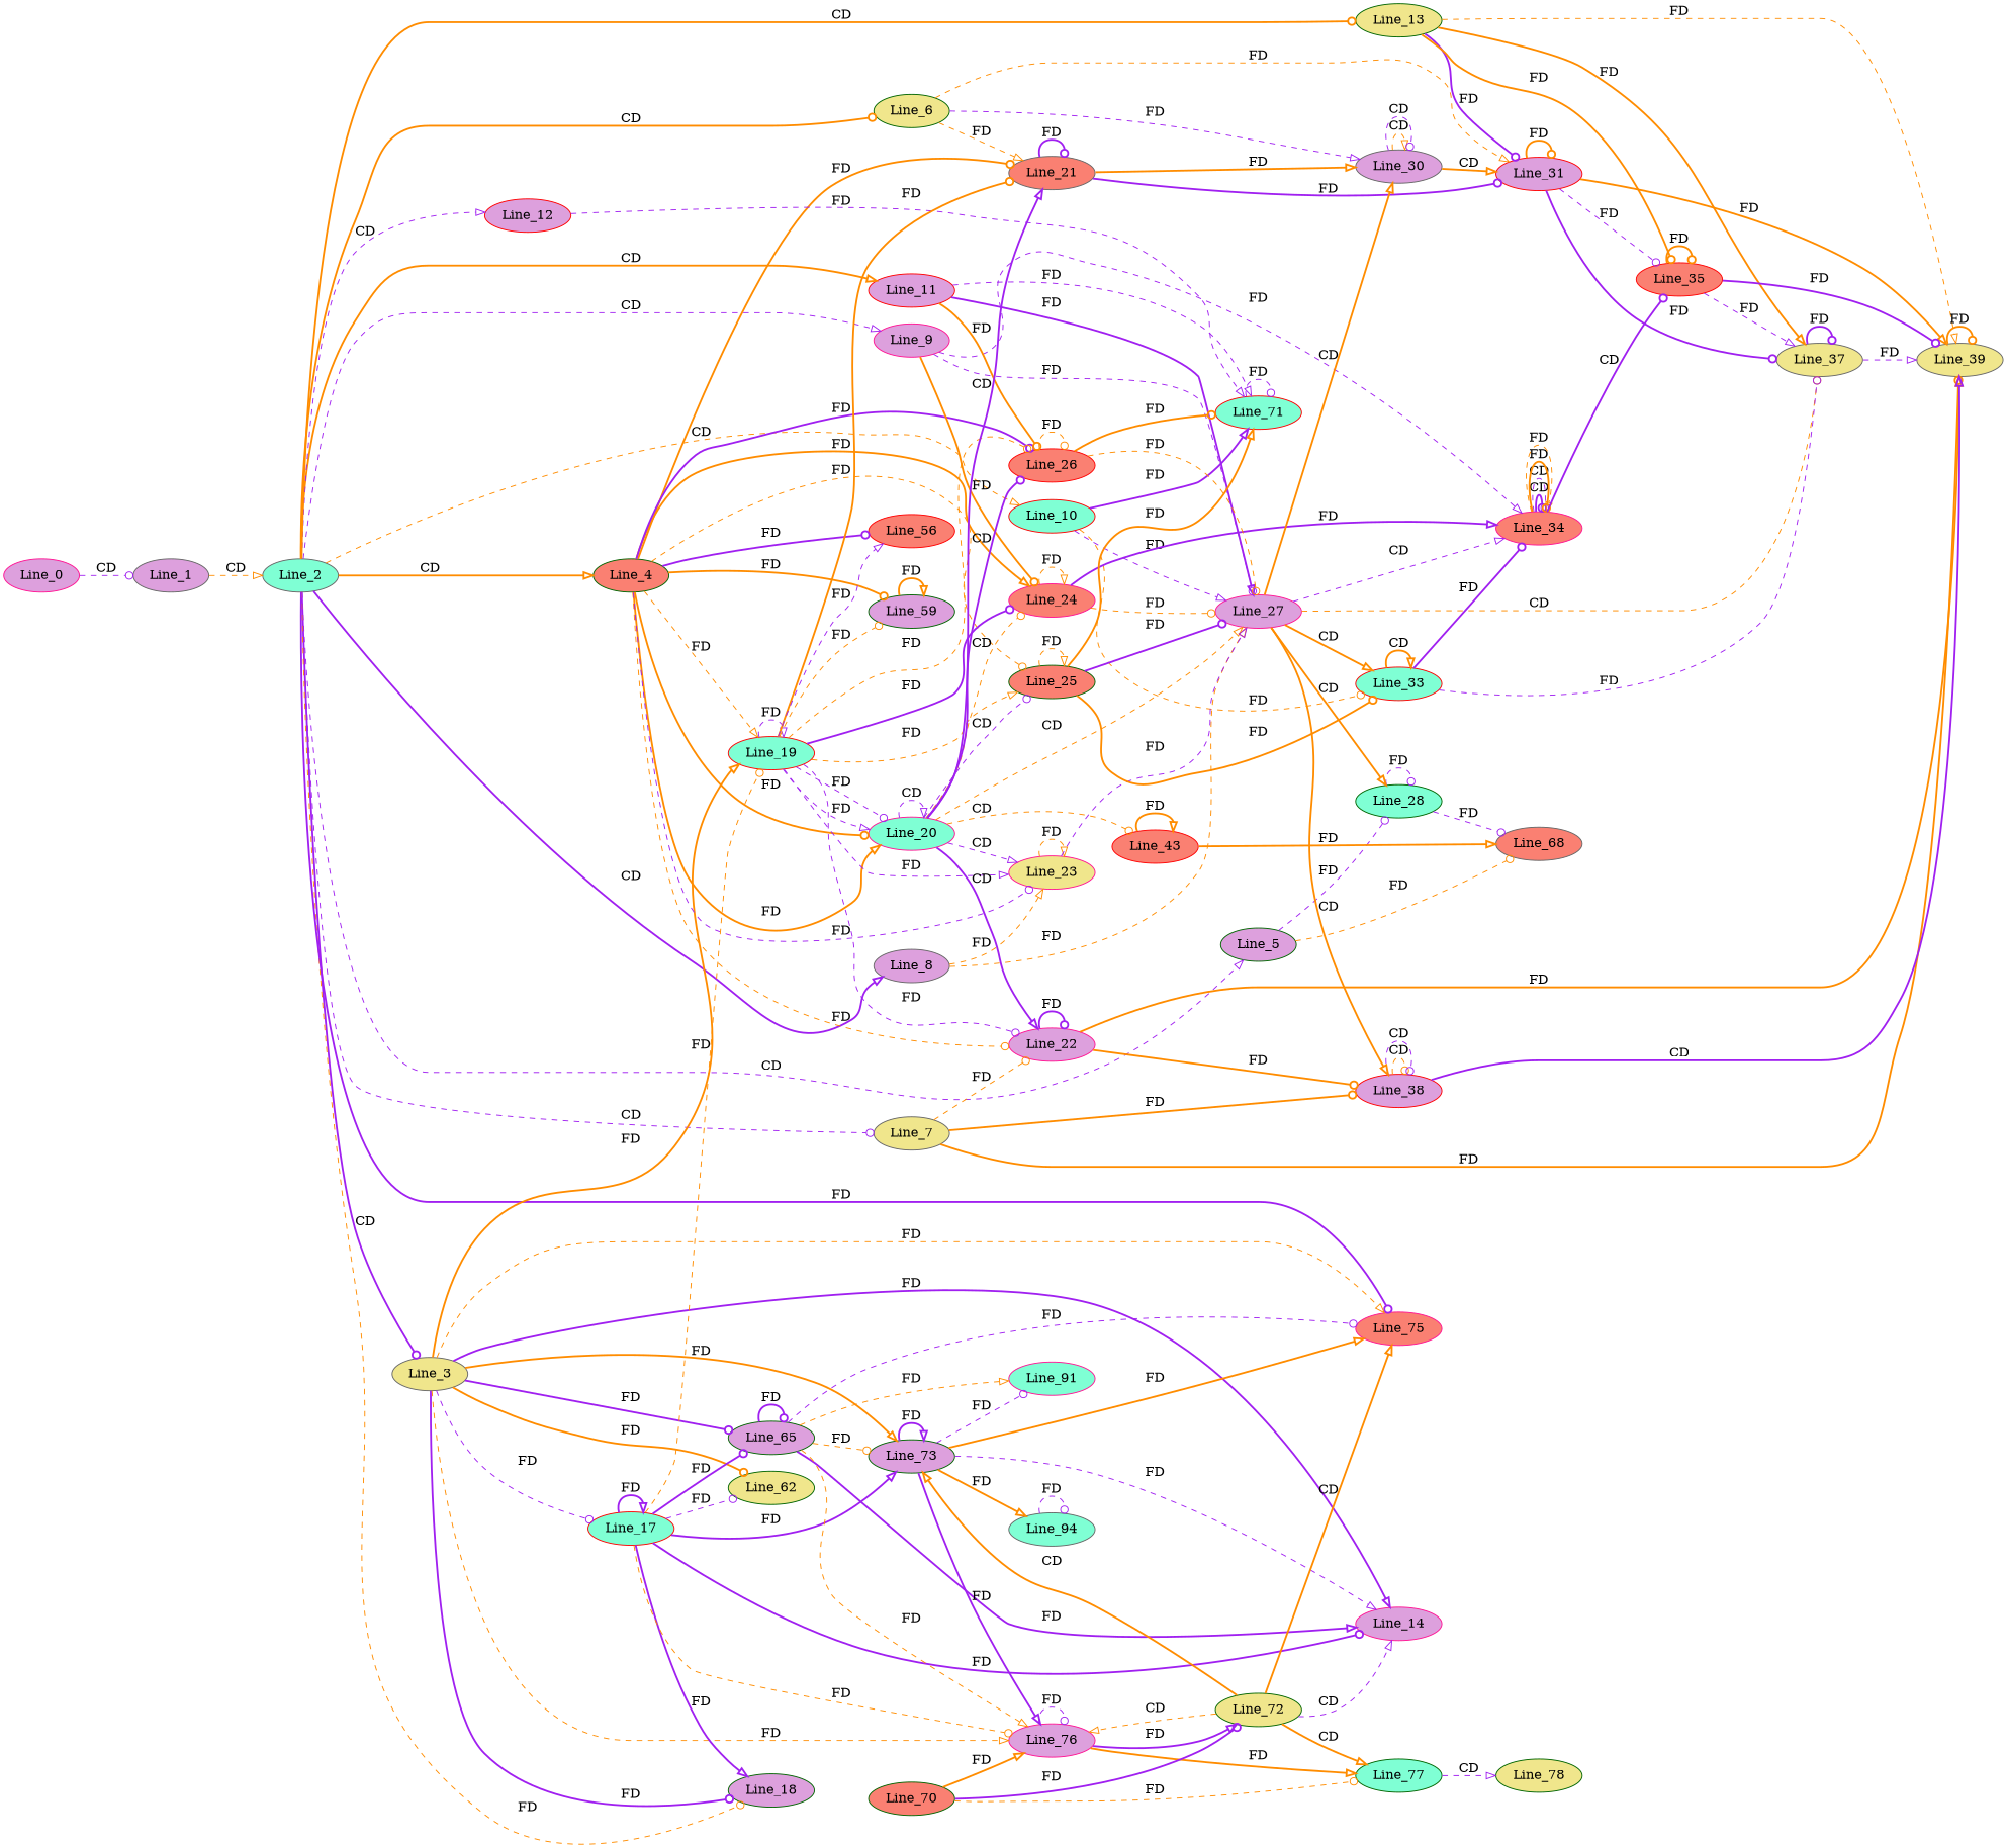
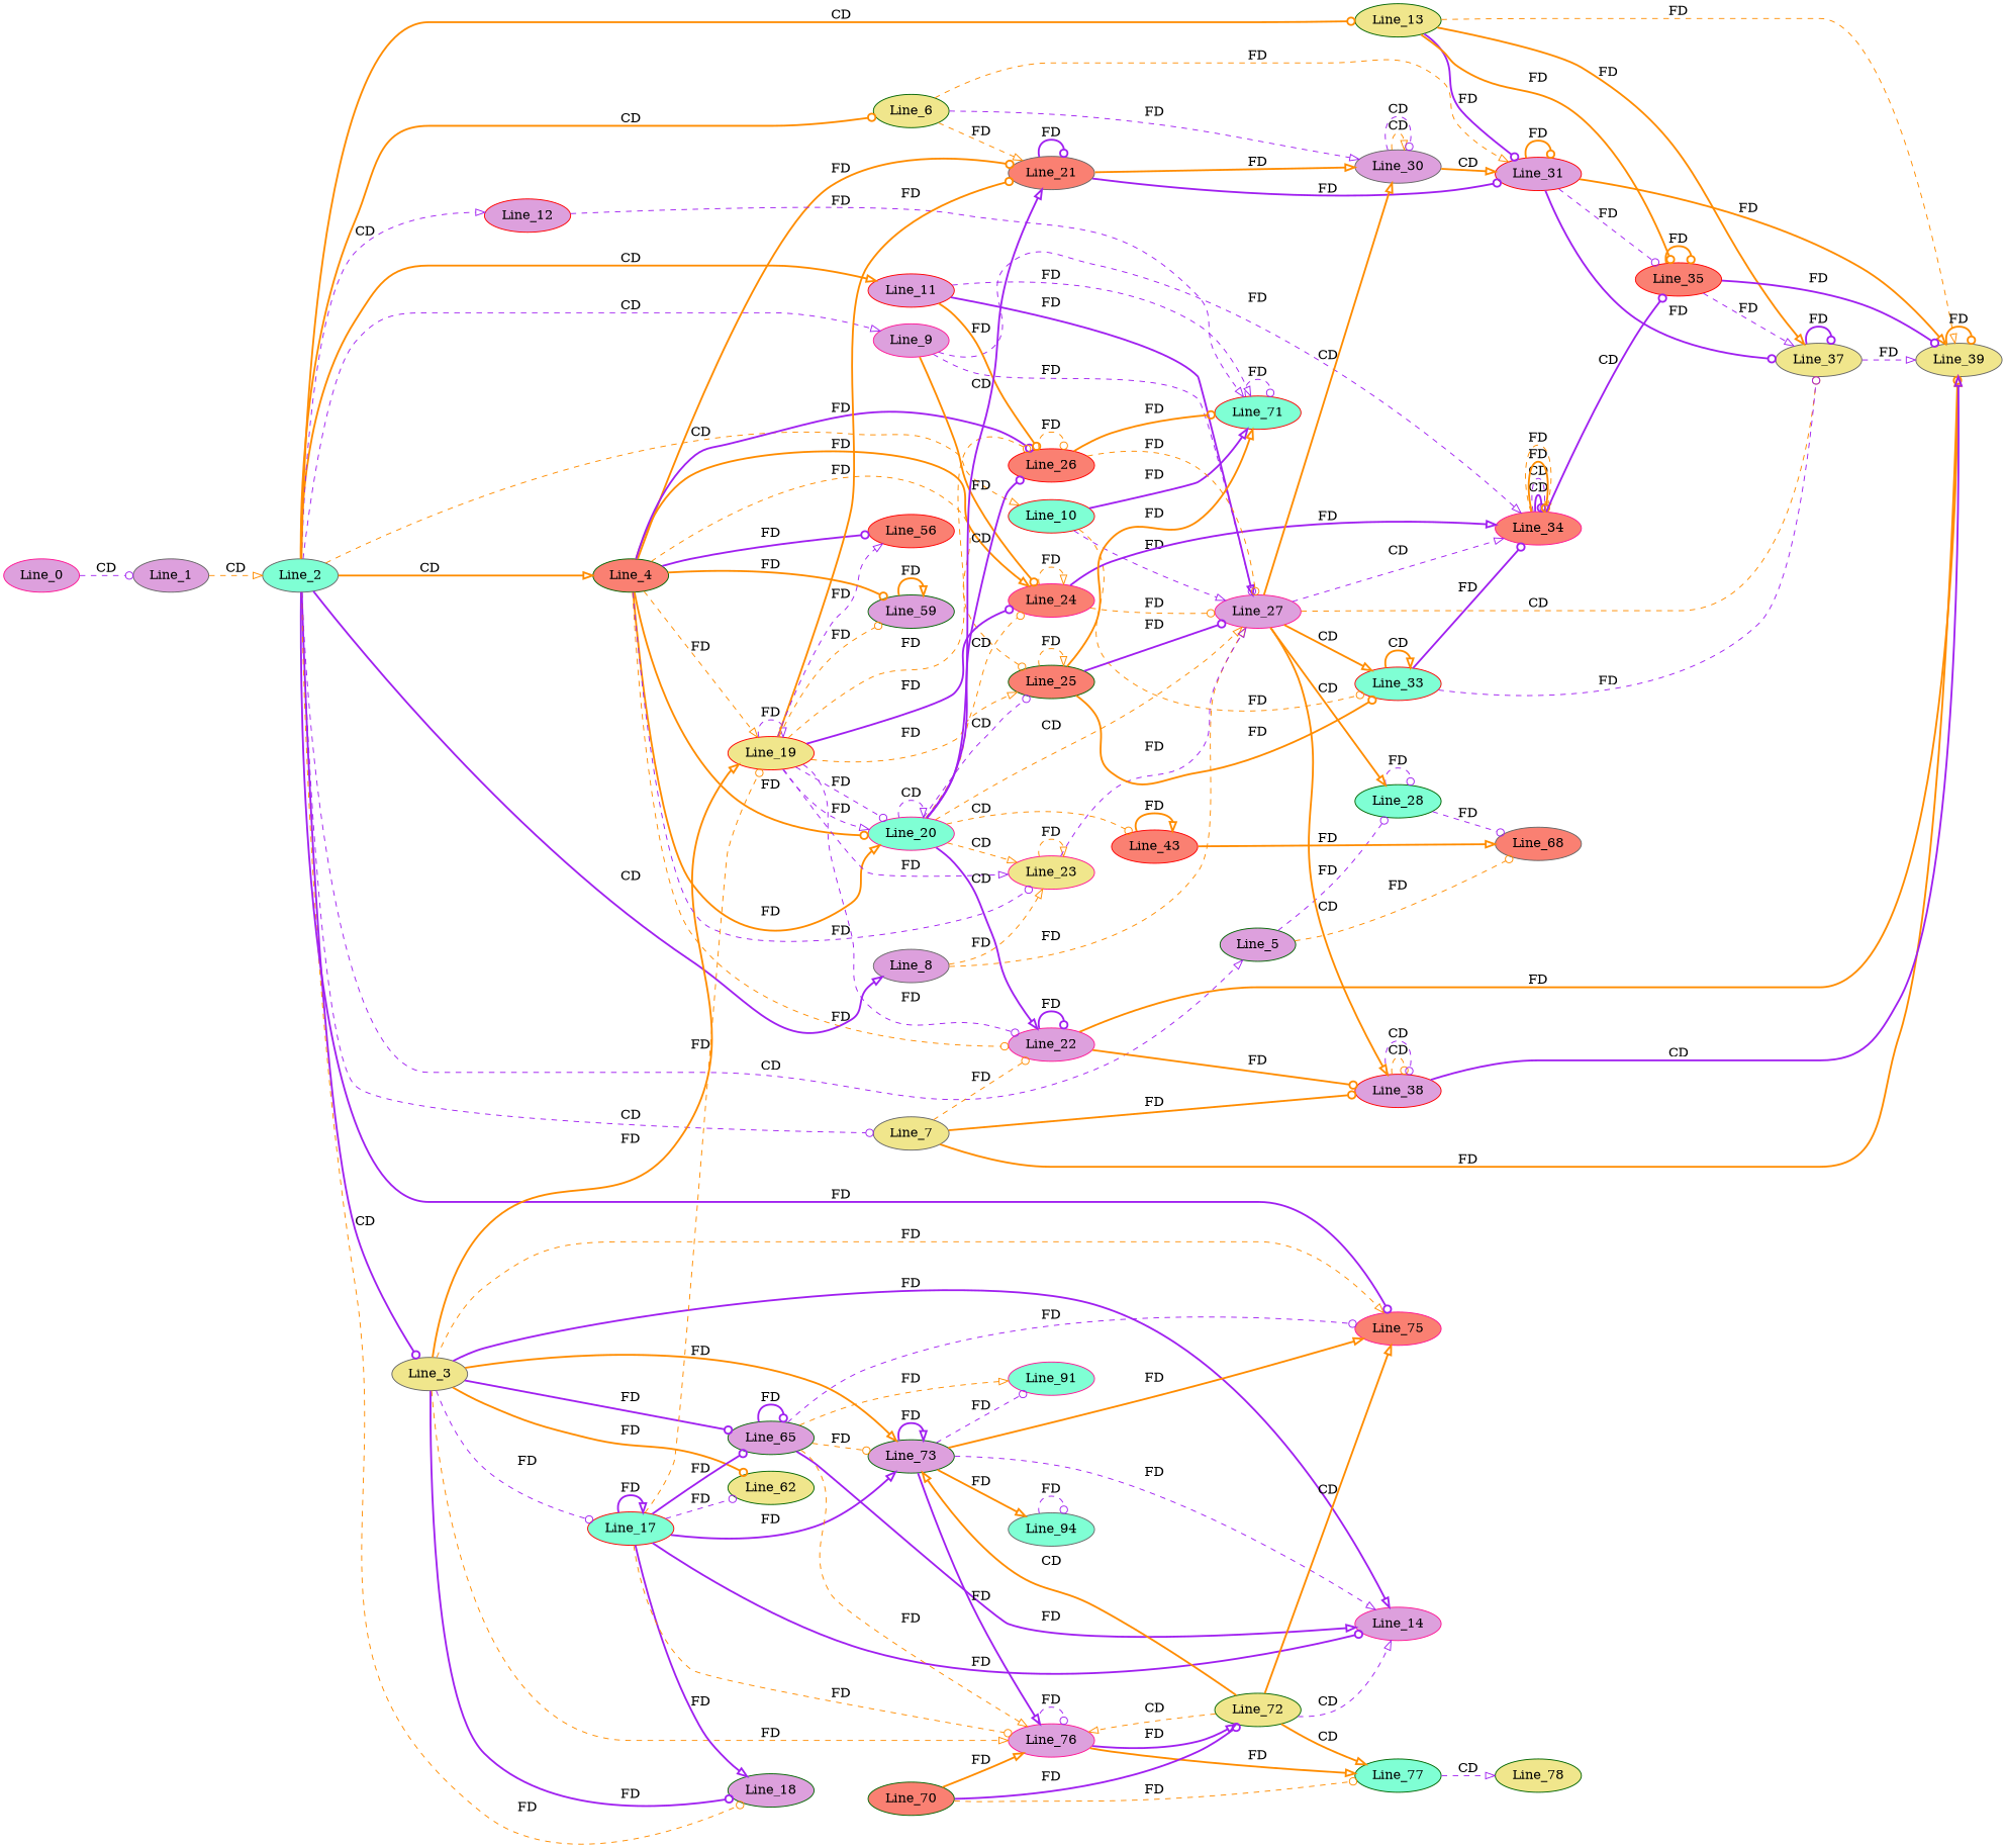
  digraph {
    rankdir=LR
    node [color=darkgreen fillcolor=plum style=filled]
    edge [arrowhead=odot color=darkorange style=bold]
    Line_0 [color=deeppink]
    Line_1 [color=gray40]
    Line_2 [color=gray40 fillcolor=aquamarine]
    Line_3 [color=gray40 fillcolor=khaki]
    Line_4 [fillcolor=salmon]
    Line_5
    Line_6 [fillcolor=khaki]
    Line_7 [color=gray40 fillcolor=khaki]
    Line_8 [color=gray40]
    Line_9 [color=deeppink]
    Line_10 [color=red fillcolor=aquamarine]
    Line_11 [color=red]
    Line_12 [color=red]
    Line_13 [fillcolor=khaki]
    Line_18
    Line_75 [color=deeppink fillcolor=salmon]
    Line_17 [color=red fillcolor=aquamarine]
-   Line_19 [color=red fillcolor=aquamarine]
+   Line_19 [color=red fillcolor=khaki]
    Line_62 [fillcolor=khaki]
    Line_65
    Line_73
    n22 [color=deeppink label=Line_14]
    Line_76 [color=deeppink]
    Line_20 [color=deeppink fillcolor=aquamarine]
    Line_21 [color=gray40 fillcolor=salmon]
    Line_22 [color=deeppink]
    Line_23 [color=deeppink fillcolor=khaki]
    Line_24 [color=deeppink fillcolor=salmon]
    Line_25 [fillcolor=salmon]
    Line_26 [color=red fillcolor=salmon]
    Line_56 [color=red fillcolor=salmon]
    Line_59
    Line_28 [fillcolor=aquamarine]
    Line_68 [color=gray40 fillcolor=salmon]
    Line_30 [color=gray40]
    Line_31 [color=red]
    Line_38 [color=red]
    Line_39 [color=gray40 fillcolor=khaki]
    Line_27 [color=deeppink]
    Line_34 [color=deeppink fillcolor=salmon]
    Line_33 [color=red fillcolor=aquamarine]
    Line_71 [color=red fillcolor=aquamarine]
    Line_35 [color=red fillcolor=salmon]
    Line_37 [color=gray40 fillcolor=khaki]
    Line_91 [color=deeppink fillcolor=aquamarine]
    Line_94 [color=gray40 fillcolor=aquamarine]
    Line_72 [fillcolor=khaki]
    Line_77 [fillcolor=aquamarine]
    Line_43 [color=red fillcolor=salmon]
    Line_70 [fillcolor=salmon]
    Line_78 [fillcolor=khaki]
    Line_0 -> Line_1 [color=purple label=CD style=dashed]
    Line_1 -> Line_2 [arrowhead=onormal label=CD style=dashed]
    Line_2 -> Line_3 [color=purple label=CD]
    Line_2 -> Line_4 [arrowhead=onormal label=CD]
    Line_2 -> Line_5 [arrowhead=onormal color=purple label=CD style=dashed]
    Line_2 -> Line_6 [label=CD]
    Line_2 -> Line_7 [color=purple label=CD style=dashed]
    Line_2 -> Line_8 [arrowhead=onormal color=purple label=CD]
    Line_2 -> Line_9 [arrowhead=onormal color=purple label=CD style=dashed]
    Line_2 -> Line_10 [arrowhead=onormal label=CD style=dashed]
    Line_2 -> Line_11 [arrowhead=onormal label=CD]
    Line_2 -> Line_12 [arrowhead=onormal color=purple label=CD style=dashed]
    Line_2 -> Line_13 [label=CD]
    Line_2 -> Line_18 [label=FD style=dashed]
    Line_2 -> Line_75 [color=purple label=FD]
    Line_3 -> Line_18 [color=purple label=FD]
    Line_3 -> Line_75 [arrowhead=onormal label=FD style=dashed]
    Line_3 -> Line_17 [color=purple label=FD style=dashed]
    Line_3 -> Line_19 [arrowhead=onormal label=FD]
    Line_3 -> Line_62 [label=FD]
    Line_3 -> Line_65 [color=purple label=FD]
    Line_3 -> Line_73 [arrowhead=onormal label=FD]
    Line_3 -> n22 [arrowhead=onormal color=purple label=FD]
    Line_3 -> Line_76 [arrowhead=onormal label=FD style=dashed]
    Line_4 -> Line_19 [arrowhead=onormal label=FD style=dashed]
    Line_4 -> Line_20 [arrowhead=onormal label=FD]
    Line_4 -> Line_20 [label=FD]
    Line_4 -> Line_21 [label=FD]
    Line_4 -> Line_22 [label=FD style=dashed]
    Line_4 -> Line_23 [color=purple label=FD style=dashed]
    Line_4 -> Line_24 [arrowhead=onormal label=FD]
    Line_4 -> Line_25 [label=FD style=dashed]
    Line_4 -> Line_26 [color=purple label=FD]
    Line_4 -> Line_56 [color=purple label=FD]
    Line_4 -> Line_59 [label=FD]
    Line_5 -> Line_28 [color=purple label=FD style=dashed]
    Line_5 -> Line_68 [label=FD style=dashed]
    Line_6 -> Line_21 [arrowhead=onormal label=FD style=dashed]
    Line_6 -> Line_30 [arrowhead=onormal color=purple label=FD style=dashed]
    Line_6 -> Line_31 [arrowhead=onormal label=FD style=dashed]
    Line_7 -> Line_22 [label=FD style=dashed]
    Line_7 -> Line_38 [label=FD]
    Line_7 -> Line_39 [label=FD]
    Line_8 -> Line_23 [arrowhead=onormal label=FD style=dashed]
    Line_8 -> Line_27 [arrowhead=onormal label=FD style=dashed]
    Line_9 -> Line_24 [label=FD]
    Line_9 -> Line_27 [color=purple label=FD style=dashed]
    Line_9 -> Line_34 [arrowhead=onormal color=purple label=FD style=dashed]
    Line_10 -> Line_27 [arrowhead=onormal color=purple label=FD style=dashed]
    Line_10 -> Line_33 [label=FD style=dashed]
    Line_10 -> Line_71 [arrowhead=onormal color=purple label=FD]
    Line_11 -> Line_26 [label=FD]
    Line_11 -> Line_27 [arrowhead=onormal color=purple label=FD]
    Line_11 -> Line_71 [arrowhead=onormal color=purple label=FD style=dashed]
    Line_12 -> Line_71 [arrowhead=onormal color=purple label=FD style=dashed]
    Line_13 -> Line_31 [color=purple label=FD]
    Line_13 -> Line_39 [arrowhead=onormal label=FD style=dashed]
    Line_13 -> Line_35 [label=FD]
    Line_13 -> Line_37 [arrowhead=onormal label=FD]
    Line_17 -> Line_18 [arrowhead=onormal color=purple label=FD]
    Line_17 -> Line_17 [arrowhead=onormal color=purple label=FD]
    Line_17 -> Line_19 [label=FD style=dashed]
    Line_17 -> Line_62 [color=purple label=FD style=dashed]
    Line_17 -> Line_65 [color=purple label=FD]
    Line_17 -> Line_73 [arrowhead=onormal color=purple label=FD]
    Line_17 -> n22 [color=purple label=FD]
    Line_17 -> Line_76 [label=FD style=dashed]
    Line_19 -> Line_19 [arrowhead=onormal color=purple label=FD style=dashed]
    Line_19 -> Line_20 [color=purple label=FD style=dashed]
    Line_19 -> Line_20 [arrowhead=onormal color=purple label=FD style=dashed]
    Line_19 -> Line_21 [label=FD]
    Line_19 -> Line_22 [color=purple label=FD style=dashed]
    Line_19 -> Line_23 [arrowhead=onormal color=purple label=FD style=dashed]
    Line_19 -> Line_24 [color=purple label=FD]
    Line_19 -> Line_25 [arrowhead=onormal label=FD style=dashed]
    Line_19 -> Line_26 [label=FD style=dashed]
    Line_19 -> Line_56 [arrowhead=onormal color=purple label=FD style=dashed]
    Line_19 -> Line_59 [label=FD style=dashed]
    Line_65 -> Line_75 [color=purple label=FD style=dashed]
    Line_65 -> Line_65 [color=purple label=FD]
    Line_65 -> Line_73 [label=FD style=dashed]
    Line_65 -> n22 [arrowhead=onormal color=purple label=FD]
    Line_65 -> Line_76 [arrowhead=onormal label=FD style=dashed]
    Line_65 -> Line_91 [arrowhead=onormal label=FD style=dashed]
    Line_73 -> Line_75 [arrowhead=onormal label=FD]
    Line_73 -> Line_73 [arrowhead=onormal color=purple label=FD]
    Line_73 -> n22 [arrowhead=onormal color=purple label=FD style=dashed]
    Line_73 -> Line_76 [arrowhead=onormal color=purple label=FD]
    Line_73 -> Line_91 [color=purple label=FD style=dashed]
    Line_73 -> Line_94 [arrowhead=onormal label=FD]
    Line_76 -> Line_76 [color=purple label=FD style=dashed]
    Line_76 -> Line_72 [arrowhead=onormal color=purple label=FD]
    Line_76 -> Line_77 [arrowhead=onormal label=FD]
    Line_20 -> Line_20 [arrowhead=onormal color=purple label=CD style=dashed]
    Line_20 -> Line_21 [arrowhead=onormal color=purple label=CD]
    Line_20 -> Line_22 [arrowhead=onormal color=purple label=CD]
-   Line_20 -> Line_23 [arrowhead=onormal color=purple label=CD style=dashed]
+   Line_20 -> Line_23 [arrowhead=onormal label=CD style=dashed]
    Line_20 -> Line_24 [label=CD style=dashed]
    Line_20 -> Line_25 [color=purple label=CD style=dashed]
    Line_20 -> Line_26 [color=purple label=CD]
    Line_20 -> Line_27 [arrowhead=onormal label=CD style=dashed]
    Line_20 -> Line_43 [label=CD style=dashed]
    Line_21 -> Line_21 [color=purple label=FD]
    Line_21 -> Line_30 [arrowhead=onormal label=FD]
    Line_21 -> Line_31 [color=purple label=FD]
    Line_22 -> Line_22 [color=purple label=FD]
    Line_22 -> Line_38 [label=FD]
    Line_22 -> Line_39 [arrowhead=onormal label=FD]
    Line_23 -> Line_23 [arrowhead=onormal label=FD style=dashed]
    Line_23 -> Line_27 [arrowhead=onormal color=purple label=FD style=dashed]
    Line_24 -> Line_24 [arrowhead=onormal label=FD style=dashed]
    Line_24 -> Line_27 [label=FD style=dashed]
    Line_24 -> Line_34 [arrowhead=onormal color=purple label=FD]
    Line_25 -> Line_25 [arrowhead=onormal label=FD style=dashed]
    Line_25 -> Line_27 [color=purple label=FD]
    Line_25 -> Line_33 [label=FD]
    Line_25 -> Line_71 [arrowhead=onormal label=FD]
    Line_26 -> Line_26 [label=FD style=dashed]
    Line_26 -> Line_27 [label=FD style=dashed]
    Line_26 -> Line_71 [label=FD]
    Line_59 -> Line_59 [arrowhead=onormal label=FD]
    Line_28 -> Line_28 [color=purple label=FD style=dashed]
    Line_28 -> Line_68 [color=purple label=FD style=dashed]
    Line_30 -> Line_30 [arrowhead=onormal label=CD style=dashed]
    Line_30 -> Line_30 [color=purple label=CD style=dashed]
    Line_30 -> Line_31 [arrowhead=onormal label=CD]
    Line_31 -> Line_31 [label=FD]
    Line_31 -> Line_39 [arrowhead=onormal label=FD]
    Line_31 -> Line_35 [color=purple label=FD style=dashed]
    Line_31 -> Line_37 [color=purple label=FD]
    Line_38 -> Line_38 [label=CD style=dashed]
    Line_38 -> Line_38 [color=purple label=CD style=dashed]
    Line_38 -> Line_39 [arrowhead=onormal color=purple label=CD]
    Line_39 -> Line_39 [label=FD]
    Line_27 -> Line_28 [arrowhead=onormal label=CD]
    Line_27 -> Line_30 [arrowhead=onormal label=CD]
    Line_27 -> Line_38 [arrowhead=onormal label=CD]
    Line_27 -> Line_34 [arrowhead=onormal color=purple label=CD style=dashed]
    Line_27 -> Line_33 [arrowhead=onormal label=CD]
    Line_27 -> Line_37 [label=CD style=dashed]
    Line_34 -> Line_34 [color=purple label=CD]
    Line_34 -> Line_34 [color=purple label=CD style=dashed]
    Line_34 -> Line_34 [label=FD]
    Line_34 -> Line_34 [arrowhead=onormal label=FD style=dashed]
    Line_34 -> Line_35 [color=purple label=CD]
    Line_33 -> Line_34 [color=purple label=FD]
    Line_33 -> Line_33 [arrowhead=onormal label=CD]
    Line_33 -> Line_37 [color=purple label=FD style=dashed]
    Line_71 -> Line_71 [color=purple label=FD style=dashed]
    Line_35 -> Line_39 [color=purple label=FD]
    Line_35 -> Line_35 [label=FD]
    Line_35 -> Line_37 [arrowhead=onormal color=purple label=FD style=dashed]
    Line_37 -> Line_39 [arrowhead=onormal color=purple label=FD style=dashed]
    Line_37 -> Line_37 [color=purple label=FD]
    Line_94 -> Line_94 [color=purple label=FD style=dashed]
    Line_72 -> Line_75 [arrowhead=onormal label=CD]
    Line_72 -> Line_73 [arrowhead=onormal label=CD]
    Line_72 -> n22 [arrowhead=onormal color=purple label=CD style=dashed]
    Line_72 -> Line_76 [arrowhead=onormal label=CD style=dashed]
    Line_72 -> Line_77 [arrowhead=onormal label=CD]
    Line_77 -> Line_78 [arrowhead=onormal color=purple label=CD style=dashed]
    Line_43 -> Line_68 [arrowhead=onormal label=FD]
    Line_43 -> Line_43 [arrowhead=onormal label=FD]
    Line_70 -> Line_76 [arrowhead=onormal label=FD]
    Line_70 -> Line_72 [color=purple label=FD]
    Line_70 -> Line_77 [label=FD style=dashed]
  }
